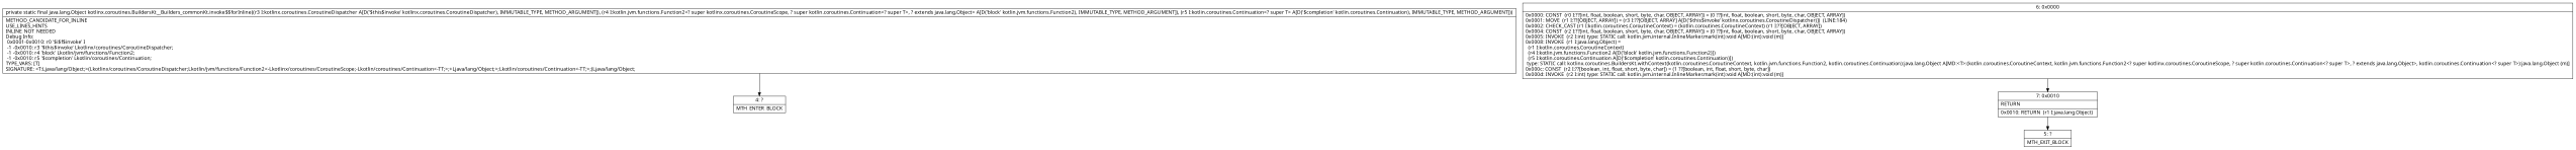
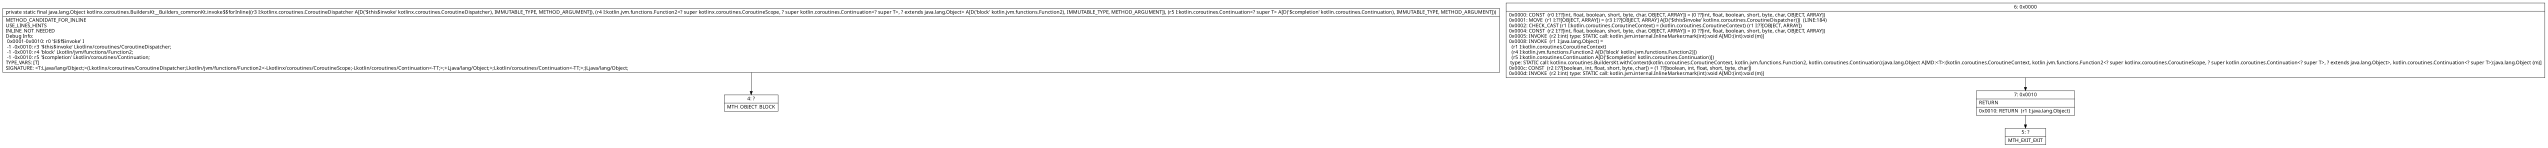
  digraph {
    fontname="Noto Sans"
    node [fontname="Noto Sans" shape=record]
    edge [fontname="Noto Sans"]
-   n1 [label="{4\:\ ?|MTH_ENTER_BLOCK\l}"]
+   n1 [label="{4\:\ ?|MTH_OBJECT_BLOCK\l}"]
    n2 [label="{6\:\ 0x0000|0x0000: CONST  (r0 I:??[int, float, boolean, short, byte, char, OBJECT, ARRAY]) = (0 ??[int, float, boolean, short, byte, char, OBJECT, ARRAY]) \l0x0001: MOVE  (r1 I:??[OBJECT, ARRAY]) = (r3 I:??[OBJECT, ARRAY] A[D('$this$invoke' kotlinx.coroutines.CoroutineDispatcher)])  (LINE:184)\l0x0002: CHECK_CAST (r1 I:kotlin.coroutines.CoroutineContext) = (kotlin.coroutines.CoroutineContext) (r1 I:??[OBJECT, ARRAY]) \l0x0004: CONST  (r2 I:??[int, float, boolean, short, byte, char, OBJECT, ARRAY]) = (0 ??[int, float, boolean, short, byte, char, OBJECT, ARRAY]) \l0x0005: INVOKE  (r2 I:int) type: STATIC call: kotlin.jvm.internal.InlineMarker.mark(int):void A[MD:(int):void (m)]\l0x0008: INVOKE  (r1 I:java.lang.Object) = \l  (r1 I:kotlin.coroutines.CoroutineContext)\l  (r4 I:kotlin.jvm.functions.Function2 A[D('block' kotlin.jvm.functions.Function2)])\l  (r5 I:kotlin.coroutines.Continuation A[D('$completion' kotlin.coroutines.Continuation)])\l type: STATIC call: kotlinx.coroutines.BuildersKt.withContext(kotlin.coroutines.CoroutineContext, kotlin.jvm.functions.Function2, kotlin.coroutines.Continuation):java.lang.Object A[MD:\<T\>:(kotlin.coroutines.CoroutineContext, kotlin.jvm.functions.Function2\<? super kotlinx.coroutines.CoroutineScope, ? super kotlin.coroutines.Continuation\<? super T\>, ? extends java.lang.Object\>, kotlin.coroutines.Continuation\<? super T\>):java.lang.Object (m)]\l0x000c: CONST  (r2 I:??[boolean, int, float, short, byte, char]) = (1 ??[boolean, int, float, short, byte, char]) \l0x000d: INVOKE  (r2 I:int) type: STATIC call: kotlin.jvm.internal.InlineMarker.mark(int):void A[MD:(int):void (m)]\l}"]
    n3 [label="{7\:\ 0x0010|RETURN\l|0x0010: RETURN  (r1 I:java.lang.Object) \l}"]
-   n4 [label="{5\:\ ?|MTH_EXIT_BLOCK\l}"]
+   n4 [label="{5\:\ ?|MTH_EXIT_EXIT\l}"]
    n5 [label="{private static final java.lang.Object kotlinx.coroutines.BuildersKt__Builders_commonKt.invoke$$forInline((r3 I:kotlinx.coroutines.CoroutineDispatcher A[D('$this$invoke' kotlinx.coroutines.CoroutineDispatcher), IMMUTABLE_TYPE, METHOD_ARGUMENT]), (r4 I:kotlin.jvm.functions.Function2\<? super kotlinx.coroutines.CoroutineScope, ? super kotlin.coroutines.Continuation\<? super T\>, ? extends java.lang.Object\> A[D('block' kotlin.jvm.functions.Function2), IMMUTABLE_TYPE, METHOD_ARGUMENT]), (r5 I:kotlin.coroutines.Continuation\<? super T\> A[D('$completion' kotlin.coroutines.Continuation), IMMUTABLE_TYPE, METHOD_ARGUMENT]))  | METHOD_CANDIDATE_FOR_INLINE\lUSE_LINES_HINTS\lINLINE_NOT_NEEDED\lDebug Info:\l  0x0001\-0x0010: r0 '$i$f$invoke' I\l  \-1 \-0x0010: r3 '$this$invoke' Lkotlinx\/coroutines\/CoroutineDispatcher;\l  \-1 \-0x0010: r4 'block' Lkotlin\/jvm\/functions\/Function2;\l  \-1 \-0x0010: r5 '$completion' Lkotlin\/coroutines\/Continuation;\lTYPE_VARS: [T]\lSIGNATURE: \<T:Ljava\/lang\/Object;\>(Lkotlinx\/coroutines\/CoroutineDispatcher;Lkotlin\/jvm\/functions\/Function2\<\-Lkotlinx\/coroutines\/CoroutineScope;\-Lkotlin\/coroutines\/Continuation\<\-TT;\>;+Ljava\/lang\/Object;\>;Lkotlin\/coroutines\/Continuation\<\-TT;\>;)Ljava\/lang\/Object;\l}"]
    n2 -> n3
    n3 -> n4
    n5 -> n1
  }
